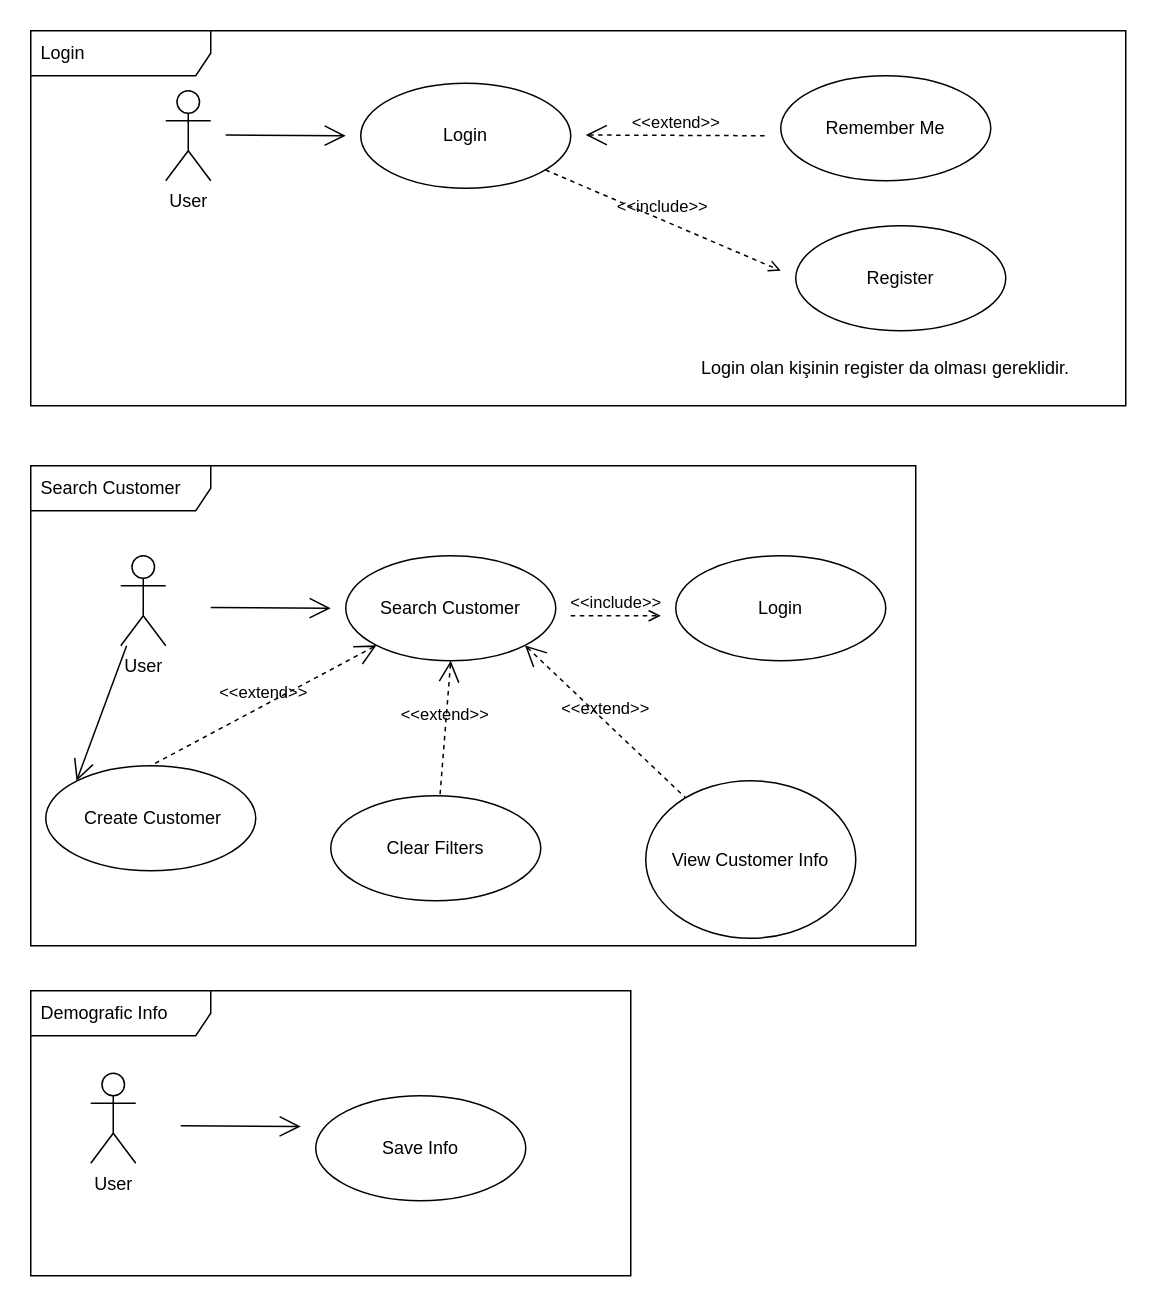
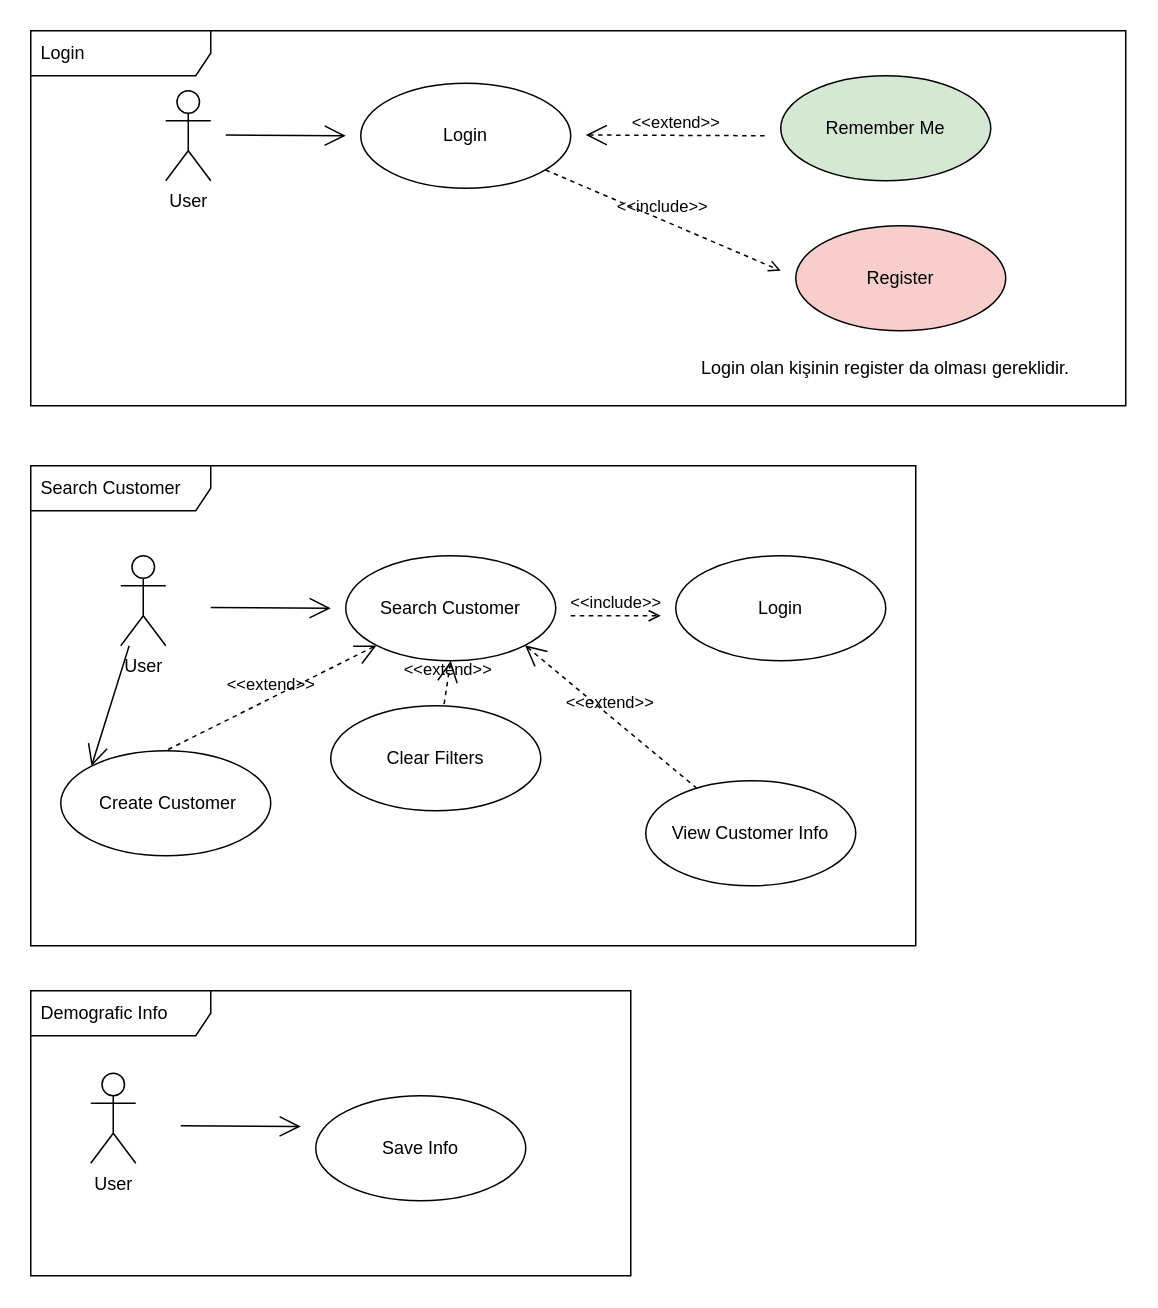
  <mxCell id="0" />
  <mxCell id="1" parent="0" />
  <mxCell id="2" value="Search Customer" style="shape=umlFrame;whiteSpace=wrap;html=1;width=120;height=30;boundedLbl=1;verticalAlign=middle;align=left;spacingLeft=5;" vertex="1" parent="1"><mxGeometry x="20" y="310" width="590" height="320" as="geometry" /></mxCell>
  <mxCell id="3" value="Login" style="shape=umlFrame;whiteSpace=wrap;html=1;width=120;height=30;boundedLbl=1;verticalAlign=middle;align=left;spacingLeft=5;" vertex="1" parent="1"><mxGeometry x="20" y="20" width="730" height="250" as="geometry" /></mxCell>
  <mxCell id="4" value="User" style="shape=umlActor;verticalLabelPosition=bottom;verticalAlign=top;html=1;" vertex="1" parent="1"><mxGeometry x="110" y="60" width="30" height="60" as="geometry" /></mxCell>
  <mxCell id="5" value="Login" style="ellipse;whiteSpace=wrap;html=1;" vertex="1" parent="1"><mxGeometry x="240" y="55" width="140" height="70" as="geometry" /></mxCell>
  <mxCell id="6" value="" style="endArrow=open;endFill=1;endSize=12;html=1;rounded=0;" edge="1" parent="1"><mxGeometry width="160" relative="1" as="geometry"><mxPoint x="150" y="89.5" as="sourcePoint" /><mxPoint x="230" y="90" as="targetPoint" /></mxGeometry></mxCell>
- <mxCell id="7" value="Remember Me" style="ellipse;whiteSpace=wrap;html=1;" vertex="1" parent="1"><mxGeometry x="520" y="50" width="140" height="70" as="geometry" /></mxCell>
+ <mxCell id="7" value="Remember Me" style="ellipse;whiteSpace=wrap;html=1;fillColor=#d5e8d4;" vertex="1" parent="1"><mxGeometry x="520" y="50" width="140" height="70" as="geometry" /></mxCell>
  <mxCell id="8" value="&amp;lt;&amp;lt;extend&amp;gt;&amp;gt;" style="edgeStyle=none;html=1;startArrow=open;endArrow=none;startSize=12;verticalAlign=bottom;dashed=1;labelBackgroundColor=none;rounded=0;" edge="1" parent="1"><mxGeometry width="160" relative="1" as="geometry"><mxPoint x="390" y="89.5" as="sourcePoint" /><mxPoint x="510" y="90" as="targetPoint" /></mxGeometry></mxCell>
- <mxCell id="9" value="Register" style="ellipse;whiteSpace=wrap;html=1;" vertex="1" parent="1"><mxGeometry x="530" y="150" width="140" height="70" as="geometry" /></mxCell>
+ <mxCell id="9" value="Register" style="ellipse;whiteSpace=wrap;html=1;fillColor=#f8cecc;" vertex="1" parent="1"><mxGeometry x="530" y="150" width="140" height="70" as="geometry" /></mxCell>
  <mxCell id="10" value="&amp;lt;&amp;lt;include&amp;gt;&amp;gt;" style="html=1;verticalAlign=bottom;labelBackgroundColor=none;endArrow=open;endFill=0;dashed=1;rounded=0;" edge="1" parent="1" source="5"><mxGeometry width="160" relative="1" as="geometry"><mxPoint x="360" y="180" as="sourcePoint" /><mxPoint x="520" y="180" as="targetPoint" /></mxGeometry></mxCell>
  <mxCell id="11" value="Login olan kişinin register da olması gereklidir." style="text;html=1;strokeColor=none;fillColor=none;align=center;verticalAlign=middle;whiteSpace=wrap;rounded=0;" vertex="1" parent="1"><mxGeometry x="450" y="230" width="280" height="30" as="geometry" /></mxCell>
  <mxCell id="12" value="User" style="shape=umlActor;verticalLabelPosition=bottom;verticalAlign=top;html=1;" vertex="1" parent="1"><mxGeometry x="80" y="370" width="30" height="60" as="geometry" /></mxCell>
  <mxCell id="13" value="Search Customer" style="ellipse;whiteSpace=wrap;html=1;" vertex="1" parent="1"><mxGeometry x="230" y="370" width="140" height="70" as="geometry" /></mxCell>
- <mxCell id="14" value="&amp;nbsp;Create Customer" style="ellipse;whiteSpace=wrap;html=1;" vertex="1" parent="1"><mxGeometry x="30" y="510" width="140" height="70" as="geometry" /></mxCell>
+ <mxCell id="14" value="&amp;nbsp;Create Customer" style="ellipse;whiteSpace=wrap;html=1;" vertex="1" parent="1"><mxGeometry x="40" y="500" width="140" height="70" as="geometry" /></mxCell>
  <mxCell id="15" value="" style="endArrow=open;endFill=1;endSize=12;html=1;rounded=0;" edge="1" parent="1"><mxGeometry width="160" relative="1" as="geometry"><mxPoint x="140" y="404.5" as="sourcePoint" /><mxPoint x="220" y="405" as="targetPoint" /></mxGeometry></mxCell>
  <mxCell id="16" value="&amp;lt;&amp;lt;extend&amp;gt;&amp;gt;" style="edgeStyle=none;html=1;startArrow=open;endArrow=none;startSize=12;verticalAlign=bottom;dashed=1;labelBackgroundColor=none;rounded=0;entryX=0.5;entryY=0;entryDx=0;entryDy=0;exitX=0;exitY=1;exitDx=0;exitDy=0;" edge="1" parent="1" source="13" target="14"><mxGeometry width="160" relative="1" as="geometry"><mxPoint x="305" y="450" as="sourcePoint" /><mxPoint x="425" y="450.5" as="targetPoint" /></mxGeometry></mxCell>
  <mxCell id="17" value="Demografic Info" style="shape=umlFrame;whiteSpace=wrap;html=1;width=120;height=30;boundedLbl=1;verticalAlign=middle;align=left;spacingLeft=5;" vertex="1" parent="1"><mxGeometry x="20" y="660" width="400" height="190" as="geometry" /></mxCell>
  <mxCell id="18" value="User" style="shape=umlActor;verticalLabelPosition=bottom;verticalAlign=top;html=1;" vertex="1" parent="1"><mxGeometry x="60" y="715" width="30" height="60" as="geometry" /></mxCell>
  <mxCell id="19" value="Save Info" style="ellipse;whiteSpace=wrap;html=1;" vertex="1" parent="1"><mxGeometry x="210" y="730" width="140" height="70" as="geometry" /></mxCell>
  <mxCell id="20" value="" style="endArrow=open;endFill=1;endSize=12;html=1;rounded=0;" edge="1" parent="1"><mxGeometry width="160" relative="1" as="geometry"><mxPoint x="120" y="750" as="sourcePoint" /><mxPoint x="200" y="750.5" as="targetPoint" /></mxGeometry></mxCell>
  <mxCell id="21" value="Login" style="ellipse;whiteSpace=wrap;html=1;" vertex="1" parent="1"><mxGeometry x="450" y="370" width="140" height="70" as="geometry" /></mxCell>
  <mxCell id="22" value="&amp;lt;&amp;lt;include&amp;gt;&amp;gt;" style="html=1;verticalAlign=bottom;labelBackgroundColor=none;endArrow=open;endFill=0;dashed=1;rounded=0;" edge="1" parent="1"><mxGeometry width="160" relative="1" as="geometry"><mxPoint x="380" y="410" as="sourcePoint" /><mxPoint x="440" y="410" as="targetPoint" /></mxGeometry></mxCell>
- <mxCell id="23" value="View Customer Info" style="ellipse;whiteSpace=wrap;html=1;" vertex="1" parent="1"><mxGeometry x="430" y="520" width="140" height="105" as="geometry" /></mxCell>
+ <mxCell id="23" value="View Customer Info" style="ellipse;whiteSpace=wrap;html=1;" vertex="1" parent="1"><mxGeometry x="430" y="520" width="140" height="70" as="geometry" /></mxCell>
  <mxCell id="24" value="&amp;lt;&amp;lt;extend&amp;gt;&amp;gt;" style="edgeStyle=none;html=1;startArrow=open;endArrow=none;startSize=12;verticalAlign=bottom;dashed=1;labelBackgroundColor=none;rounded=0;exitX=1;exitY=1;exitDx=0;exitDy=0;" edge="1" parent="1" source="13" target="23"><mxGeometry width="160" relative="1" as="geometry"><mxPoint x="310" y="450" as="sourcePoint" /><mxPoint x="310" y="540" as="targetPoint" /></mxGeometry></mxCell>
- <mxCell id="25" value="Clear Filters" style="ellipse;whiteSpace=wrap;html=1;" vertex="1" parent="1"><mxGeometry x="220" y="530" width="140" height="70" as="geometry" /></mxCell>
+ <mxCell id="25" value="Clear Filters" style="ellipse;whiteSpace=wrap;html=1;" vertex="1" parent="1"><mxGeometry x="220" y="470" width="140" height="70" as="geometry" /></mxCell>
  <mxCell id="26" value="&amp;lt;&amp;lt;extend&amp;gt;&amp;gt;" style="edgeStyle=none;html=1;startArrow=open;endArrow=none;startSize=12;verticalAlign=bottom;dashed=1;labelBackgroundColor=none;rounded=0;exitX=0.5;exitY=1;exitDx=0;exitDy=0;" edge="1" parent="1" source="13" target="25"><mxGeometry width="160" relative="1" as="geometry"><mxPoint x="310" y="450" as="sourcePoint" /><mxPoint x="310" y="540" as="targetPoint" /></mxGeometry></mxCell>
  <mxCell id="27" value="" style="endArrow=open;endFill=1;endSize=12;html=1;rounded=0;entryX=0;entryY=0;entryDx=0;entryDy=0;" edge="1" parent="1" source="12" target="14"><mxGeometry width="160" relative="1" as="geometry"><mxPoint x="150" y="414.5" as="sourcePoint" /><mxPoint x="230" y="415" as="targetPoint" /></mxGeometry></mxCell>
